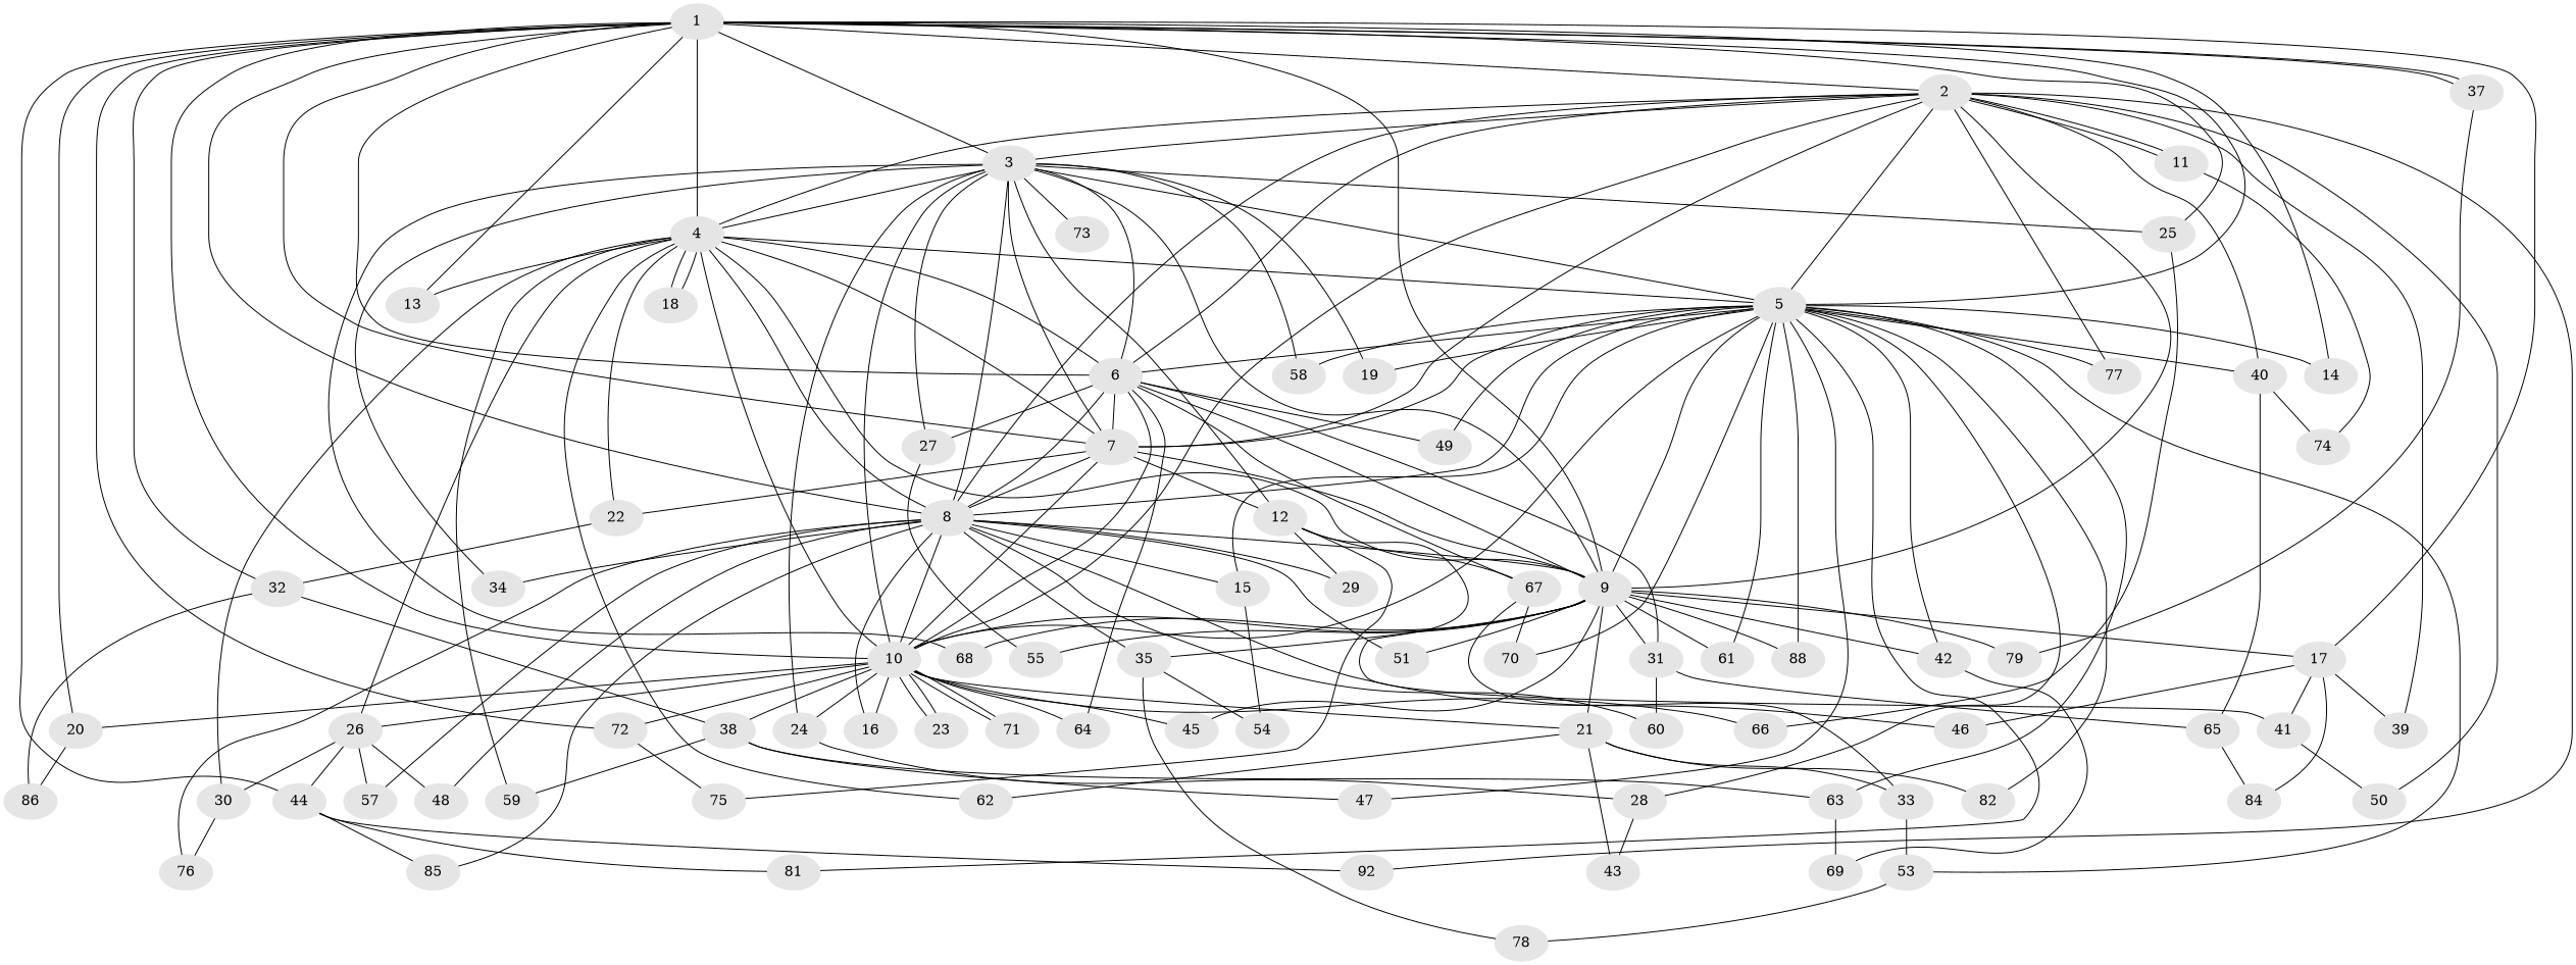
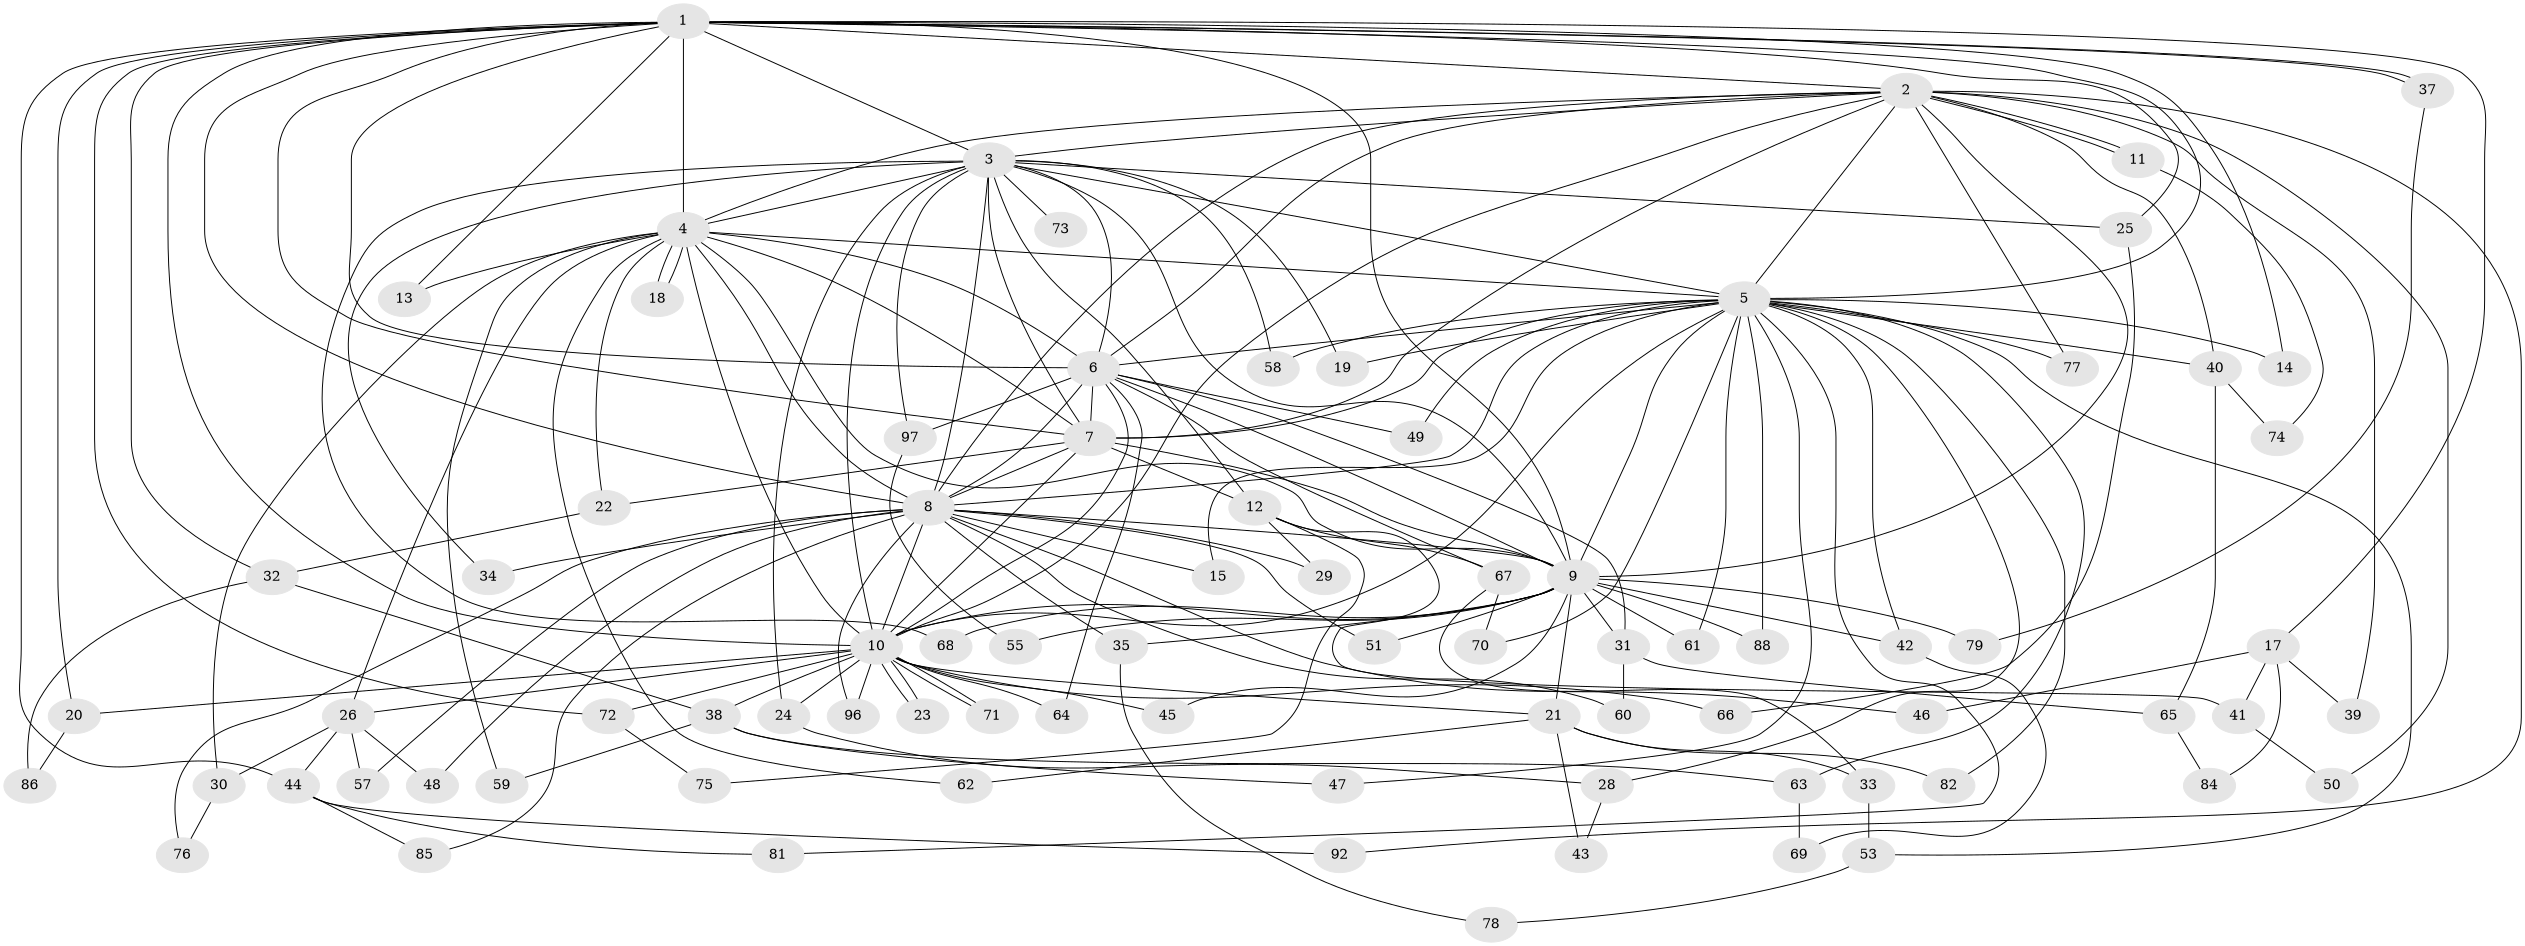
  graph {
    node [color=gray90 style=filled]
    1
    2
    3
    4
    5
    6
    7
    8
    9
    10
    13
    14
    17
    20
    25
    32
    37
    44
    72
    11
    39
    40
    50
    n24 [label=92]
    77
    12
    19
    24
-   27
+   27 [label=97]
    34
    58
    68
    73
    18
    22
    26
    30
    62
    59
    15
    28
    42
    47
    49
    53
    61
    63
    70
    81
    82
    n51 [label=88]
    31
    64
    67
-   16
+   16 [label=96]
    29
    35
    46
    48
    51
    57
    60
    76
    85
    21
    45
    55
    79
    23
    38
    66
    71
    41
    84
    n75 [label=86]
    75
    74
    65
-   54
    43
    69
    78
    33
    1 -- 2
    1 -- 3
    1 -- 4
    1 -- 5
    1 -- 6
    1 -- 7
    1 -- 8
    1 -- 9
    1 -- 10
    1 -- 13
    1 -- 14
    1 -- 17
    1 -- 20
    1 -- 25
    1 -- 32
    1 -- 37
    1 -- 37
    1 -- 44
    1 -- 72
    2 -- 3
    2 -- 4
    2 -- 5
    2 -- 6
    2 -- 7
    2 -- 8
    2 -- 9
    2 -- 10
    2 -- 11
    2 -- 11
    2 -- 39
    2 -- 40
    2 -- 50
    2 -- n24
    2 -- 77
    3 -- 4
    3 -- 5
    3 -- 6
    3 -- 7
    3 -- 8
    3 -- 9
    3 -- 10
    3 -- 25
    3 -- 12
    3 -- 19
    3 -- 24
    3 -- 27
    3 -- 34
    3 -- 58
    3 -- 68
    3 -- 73
    4 -- 5
    4 -- 6
    4 -- 7
    4 -- 8
    4 -- 9
    4 -- 10
    4 -- 13
    4 -- 18
    4 -- 18
    4 -- 22
    4 -- 26
    4 -- 30
    4 -- 62
    4 -- 59
    5 -- 6
    5 -- 7
    5 -- 8
    5 -- 9
    5 -- 10
    5 -- 14
    5 -- 40
    5 -- 77
    5 -- 19
    5 -- 58
    5 -- 15
    5 -- 28
    5 -- 42
    5 -- 47
    5 -- 49
    5 -- 53
    5 -- 61
    5 -- 63
    5 -- 70
    5 -- 81
    5 -- 82
    5 -- n51
    6 -- 7
    6 -- 8
    6 -- 9
    6 -- 10
    6 -- 27
    6 -- 49
    6 -- 31
    6 -- 64
    6 -- 67
    7 -- 8
    7 -- 9
    7 -- 10
    7 -- 12
    7 -- 22
    8 -- 9
    8 -- 10
    8 -- 34
    8 -- 15
    8 -- 16
    8 -- 29
    8 -- 35
    8 -- 46
    8 -- 48
    8 -- 51
    8 -- 57
    8 -- 60
    8 -- 76
    8 -- 85
    9 -- 10
-   9 -- 17
    9 -- 68
    9 -- 42
    9 -- 61
    9 -- n51
    9 -- 31
    9 -- 35
    9 -- 51
    9 -- 21
    9 -- 45
    9 -- 55
    9 -- 79
    10 -- 20
    10 -- 72
    10 -- 24
    10 -- 26
    10 -- 64
    10 -- 16
    10 -- 21
    10 -- 45
    10 -- 23
    10 -- 23
    10 -- 38
    10 -- 66
    10 -- 71
    10 -- 71
    17 -- 39
    17 -- 46
    17 -- 41
    17 -- 84
    20 -- n75
    25 -- 66
    32 -- 38
    32 -- n75
    37 -- 79
    44 -- n24
    44 -- 81
    44 -- 85
    72 -- 75
    11 -- 74
    40 -- 74
    40 -- 65
    12 -- 67
    12 -- 29
    12 -- 41
    12 -- 75
    24 -- 28
    27 -- 55
    22 -- 32
    26 -- 44
    26 -- 30
    26 -- 48
    26 -- 57
    30 -- 76
-   15 -- 54
    28 -- 43
    42 -- 69
    53 -- 78
    63 -- 69
    31 -- 60
    31 -- 65
    67 -- 70
    67 -- 33
-   35 -- 54
    35 -- 78
    21 -- 62
    21 -- 82
    21 -- 43
    21 -- 33
    38 -- 59
    38 -- 47
    38 -- 63
    41 -- 50
    65 -- 84
    33 -- 53
  }
